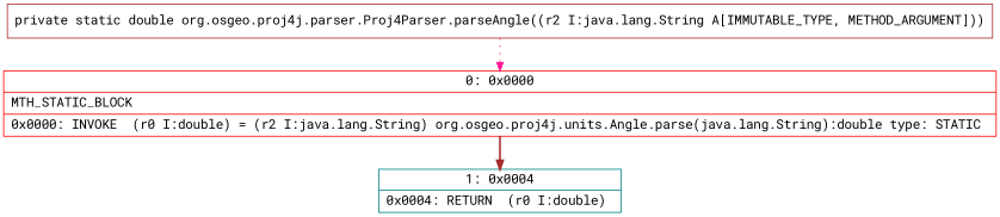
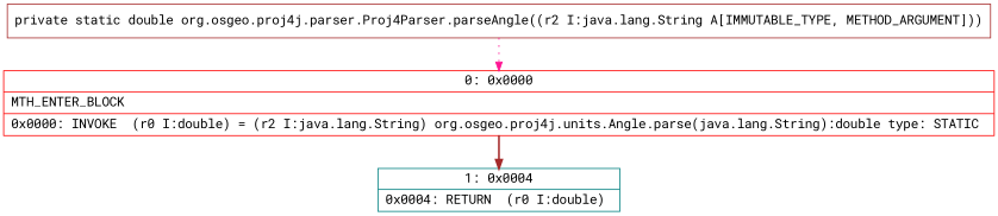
  digraph {
    fontname="Roboto Mono"
    node [shape=record fontname="Roboto Mono"]
    edge [fontname="Roboto Mono"]
-   n1 [label="{0\:\ 0x0000|MTH_STATIC_BLOCK\l|0x0000: INVOKE  (r0 I:double) = (r2 I:java.lang.String) org.osgeo.proj4j.units.Angle.parse(java.lang.String):double type: STATIC \l}" color=red]
+   n1 [label="{0\:\ 0x0000|MTH_ENTER_BLOCK\l|0x0000: INVOKE  (r0 I:double) = (r2 I:java.lang.String) org.osgeo.proj4j.units.Angle.parse(java.lang.String):double type: STATIC \l}" color=red]
    n2 [label="{1\:\ 0x0004|0x0004: RETURN  (r0 I:double) \l}" color=teal]
    n3 [label="{private static double org.osgeo.proj4j.parser.Proj4Parser.parseAngle((r2 I:java.lang.String A[IMMUTABLE_TYPE, METHOD_ARGUMENT])) }" color=brown]
    n1 -> n2 [color=brown style=bold]
    n3 -> n1 [color=deeppink style=dotted]
  }
